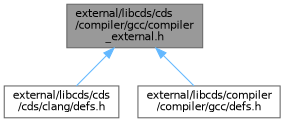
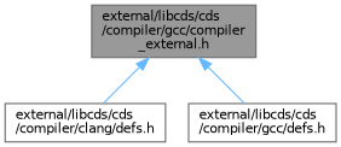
  digraph {
    node [color=grey40 fillcolor=white fontname=Helvetica fontsize=10 shape=box style=filled]
    edge [color=steelblue1 dir=back fontname=Helvetica fontsize=10 labelfontname=Helvetica labelfontsize=10 style=solid]
    n1 [color=gray40 fillcolor=grey60 fontcolor=black height=0.2 label="external/libcds/cds\l/compiler/gcc/compiler\l_external.h" width=0.4]
-   n2 [height=0.2 label="external/libcds/cds\l/cds/clang/defs.h" width=0.4]
-   n3 [height=0.2 label="external/libcds/compiler\l/compiler/gcc/defs.h" width=0.4]
+   n2 [height=0.2 label="external/libcds/cds\l/compiler/clang/defs.h" width=0.4]
+   n3 [height=0.2 label="external/libcds/cds\l/compiler/gcc/defs.h" width=0.4]
    n1 -> n2
    n1 -> n3
  }
